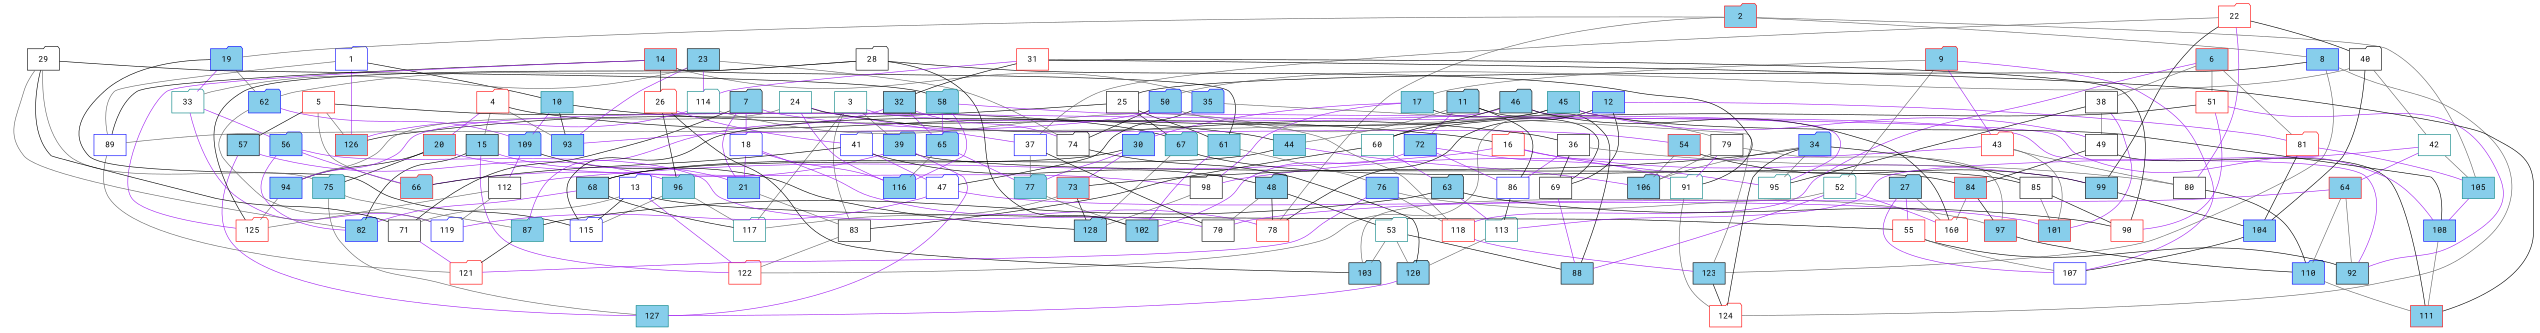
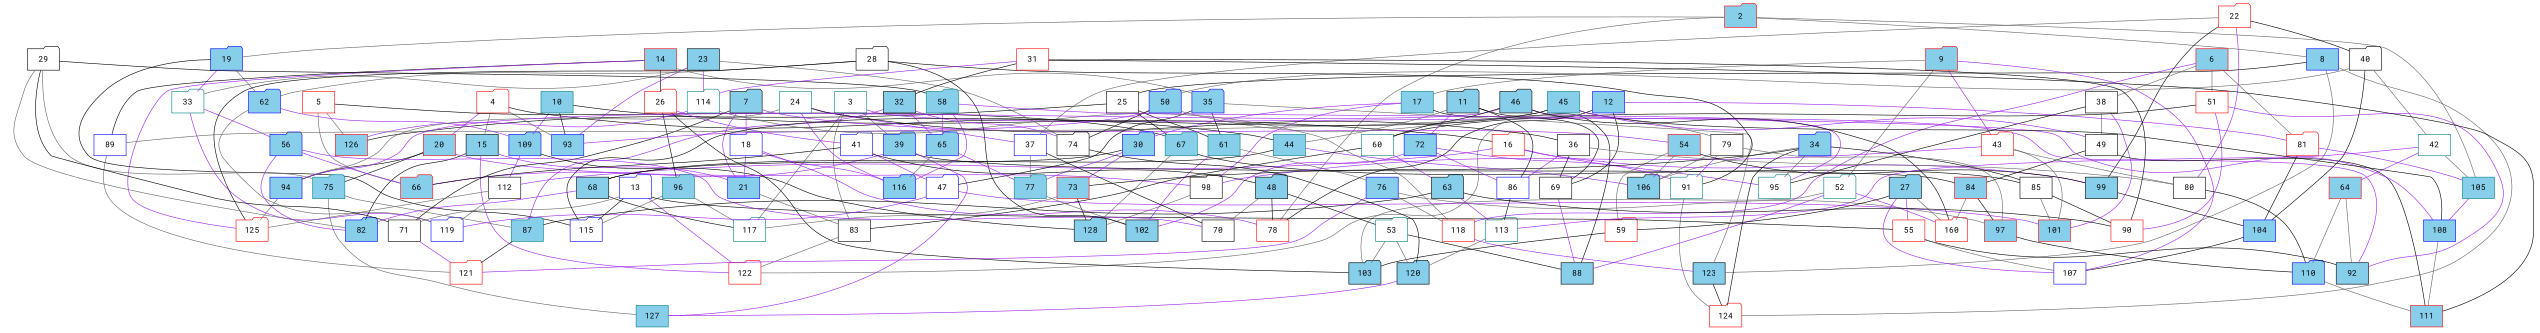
  graph {
    fontname="Roboto Mono"
    node [color=black fillcolor=skyblue fontname="Roboto Mono" shape=folder style=filled]
    edge [color=purple fontname="Roboto Mono"]
-   1 [color=blue fillcolor=white]
    10 [color=teal shape=box]
    89 [color=blue fillcolor=white shape=box]
    126 [color=red shape=box]
    93 [color=blue shape=box]
    16 [color=red fillcolor=white]
    109 [color=blue]
+   59 [color=red fillcolor=white]
    103
    121 [color=red fillcolor=white]
    2 [color=red]
    8 [color=blue shape=box]
    19 [color=blue]
    78 [color=red fillcolor=white shape=box]
    105 [color=teal shape=box]
    25 [fillcolor=white shape=box]
    123 [shape=box]
    124 [color=red fillcolor=white]
    115 [color=blue fillcolor=white]
    33 [color=teal fillcolor=white]
    62 [color=blue]
    108 [color=blue shape=box]
    3 [color=teal fillcolor=white shape=box]
    39 [color=blue]
    83 [fillcolor=white shape=box]
    92 [shape=box]
    117 [color=teal fillcolor=white]
    66 [color=red]
    84 [color=red shape=box]
    127 [color=teal shape=box]
    122 [color=red fillcolor=white]
    4 [color=red fillcolor=white]
    15 [shape=box]
    20 [color=red shape=box]
    44 [color=teal shape=box]
    21 [color=blue shape=box]
    82 [color=blue]
    98 [fillcolor=white]
    75 [color=teal]
    94 [color=blue shape=box]
    68 [shape=box]
    106
    5 [color=red fillcolor=white shape=box]
-   57 [shape=box]
    67 [color=teal]
    96 [color=teal]
    85 [fillcolor=white shape=box]
    128
    6 [color=red shape=box]
    38 [fillcolor=white shape=box]
    51 [color=red fillcolor=white shape=box]
    81 [color=red fillcolor=white]
    118 [color=red fillcolor=white shape=box]
    95 [color=teal fillcolor=white]
    49 [fillcolor=white shape=box]
    101 [color=red shape=box]
    90 [color=red fillcolor=white shape=box]
    60 [color=teal fillcolor=white shape=box]
    104 [color=blue shape=box]
    18 [color=blue fillcolor=white]
    7
    54 [color=red shape=box]
    71 [fillcolor=white shape=box]
    116 [color=blue]
    99 [shape=box]
    61 [color=teal shape=box]
    9 [color=red]
    17 [color=teal shape=box]
    43 [color=red fillcolor=white]
    52 [color=teal fillcolor=white]
    107 [color=blue fillcolor=white shape=box]
    69 [fillcolor=white shape=box]
    30 [color=blue]
    80 [fillcolor=white shape=box]
    88 [shape=box]
    n76 [color=red fillcolor=white label=160]
    112 [fillcolor=white shape=box]
    11
    72 [color=blue shape=box]
    86 [color=blue fillcolor=white shape=box]
    91 [color=teal fillcolor=white]
    102 [shape=box]
    113 [color=teal fillcolor=white]
    12 [color=blue shape=box]
    13 [color=blue fillcolor=white]
    55 [color=red fillcolor=white shape=box]
    14 [color=red shape=box]
    26 [color=red fillcolor=white]
    35 [color=blue]
    125 [color=red fillcolor=white]
    41 [color=blue fillcolor=white]
    47 [color=blue fillcolor=white]
    119 [color=blue fillcolor=white]
    73 [color=red shape=box]
    77 [color=teal]
    56 [color=blue]
    87 [color=teal]
    22 [color=red fillcolor=white]
    37 [color=blue fillcolor=white shape=box]
    40 [fillcolor=white]
    70 [fillcolor=white shape=box]
    42 [color=teal fillcolor=white shape=box]
    50 [color=blue]
    110 [color=blue]
    23 [shape=box]
    74 [fillcolor=white]
    114 [color=teal fillcolor=white]
    120
    24 [color=teal fillcolor=white shape=box]
    36 [fillcolor=white shape=box]
    76 [color=blue shape=box]
    48
    27
    28 [fillcolor=white]
    29 [fillcolor=white]
    58 [color=teal]
    65 [color=blue]
    31 [color=red fillcolor=white shape=box]
    32 [shape=box]
    111 [color=red shape=box]
    34 [color=blue]
    97 [color=red shape=box]
    64 [color=red shape=box]
    79 [fillcolor=white shape=box]
    53 [color=teal fillcolor=white]
    45 [color=teal shape=box]
    46
    63
-   1 -- 10 [color=black]
-   1 -- 89 [color=gray40]
-   1 -- 126
    10 -- 93 [color=black]
    10 -- 16 [color=black]
    10 -- 109
    89 -- 121 [color=gray40]
    16 -- 95
    16 -- 99
    16 -- 112
    109 -- 128 [color=black]
    109 -- 112
+   59 -- 103 [color=black]
    2 -- 8 [color=gray40]
    2 -- 19 [color=gray40]
    2 -- 78 [color=gray40]
    2 -- 105 [color=gray40]
    8 -- 25 [color=black]
    8 -- 123 [color=gray40]
    8 -- 124 [color=gray40]
    19 -- 115 [color=black]
    19 -- 33
    19 -- 62 [color=gray40]
    105 -- 108
    25 -- 126 [color=black]
    25 -- 67 [color=black]
    25 -- 61 [color=black]
    123 -- 124 [color=black]
    33 -- 119
    33 -- 56
    62 -- 109
    62 -- 119 [color=gray40]
    108 -- 111 [color=gray40]
    3 -- 39 [color=gray40]
    3 -- 83 [color=gray40]
    3 -- 92
    3 -- 117 [color=gray40]
    39 -- 66
    39 -- 84 [color=black]
    39 -- 127
    83 -- 122 [color=gray40]
    84 -- n76 [color=gray40]
    84 -- 97 [color=black]
    4 -- 93 [color=gray40]
    4 -- 15 [color=gray40]
    4 -- 20
    4 -- 44 [color=black]
    15 -- 122
    15 -- 21
    15 -- 82 [color=black]
    20 -- 98
    20 -- 75 [color=black]
    20 -- 94 [color=black]
    44 -- 68 [color=black]
    44 -- 106
    21 -- 83 [color=gray40]
    98 -- 128 [color=gray40]
    75 -- 127 [color=gray40]
    75 -- 87 [color=gray40]
    94 -- 125 [color=gray40]
    68 -- 117 [color=black]
    68 -- 82
    5 -- 126 [color=gray40]
    5 -- 66 [color=gray40]
-   5 -- 57 [color=black]
    5 -- 67 [color=black]
-   57 -- 127
-   57 -- 96
    67 -- 85 [color=black]
    67 -- 128 [color=gray40]
    96 -- 115 [color=gray40]
    96 -- 117 [color=gray40]
    85 -- 101 [color=gray40]
    85 -- 90 [color=black]
    6 -- 38 [color=gray40]
    6 -- 51 [color=gray40]
    6 -- 81 [color=gray40]
    6 -- 118
    38 -- 95 [color=black]
    38 -- 49 [color=gray40]
    38 -- 101
    51 -- 92
    51 -- 90
    51 -- 60 [color=black]
    81 -- 105
    81 -- 104 [color=black]
    118 -- 123
    49 -- 84 [color=black]
    49 -- 111 [color=black]
    60 -- 83 [color=black]
    60 -- 63
    104 -- 107 [color=black]
    18 -- 78
    18 -- 21
    18 -- 116
    7 -- 21
    7 -- 18
    7 -- 54
    7 -- 71 [color=black]
+   54 -- 59 [color=gray40]
    54 -- 106 [color=gray40]
    54 -- 99 [color=black]
    71 -- 121
    99 -- 104 [color=black]
    61 -- 102
    61 -- 76 [color=gray40]
    9 -- 17 [color=gray40]
    9 -- 43
    9 -- 52 [color=gray40]
    9 -- 107
    17 -- 98
    17 -- 69 [color=black]
    17 -- 30
    43 -- 98
    43 -- 101 [color=gray40]
    43 -- 80 [color=gray40]
    52 -- 103 [color=gray40]
    52 -- 88
    52 -- n76
    69 -- 88
    30 -- 68 [color=black]
    30 -- 73
    30 -- 77
    80 -- 110 [color=black]
    112 -- 125 [color=gray40]
    112 -- 119 [color=gray40]
    11 -- 44 [color=gray40]
    11 -- 88 [color=black]
    11 -- 72
    11 -- 86 [color=black]
    72 -- 86
    72 -- 91
    72 -- 102
    86 -- 113 [color=black]
    91 -- 124 [color=gray40]
    113 -- 120 [color=gray40]
    12 -- 78 [color=black]
    12 -- 122 [color=gray40]
    12 -- 81
    12 -- 69 [color=black]
    13 -- 115 [color=black]
    13 -- 122
    13 -- 71 [color=gray40]
    13 -- 55 [color=black]
    55 -- 92 [color=black]
    55 -- 107 [color=gray40]
    14 -- 89 [color=black]
    14 -- 26 [color=black]
    14 -- 35 [color=gray40]
    14 -- 125
    26 -- 103 [color=black]
    26 -- 96 [color=black]
    26 -- 41
    35 -- 123 [color=gray40]
-   14 -- 61 [color=black]
+   35 -- 61 [color=black]
    35 -- 47 [color=black]
    41 -- 66 [color=black]
    41 -- 47
    41 -- 48 [color=black]
    47 -- 101
    47 -- 119
    73 -- 117 [color=gray40]
    73 -- 128 [color=black]
    77 -- 102 [color=gray40]
    56 -- 66
    56 -- 82
    56 -- 70
    87 -- 121 [color=black]
    22 -- 99 [color=black]
    22 -- 80
    22 -- 37 [color=gray40]
    22 -- 40 [color=black]
    37 -- 77 [color=gray40]
    37 -- 70 [color=black]
    40 -- 104 [color=black]
    40 -- 42 [color=gray40]
    40 -- 50 [color=gray40]
    42 -- 105 [color=gray40]
    42 -- 113
    42 -- 64
    50 -- 93
    50 -- 74 [color=black]
    50 -- 79 [color=gray40]
    110 -- 111 [color=gray40]
    23 -- 93
    23 -- 33 [color=gray40]
    23 -- 74 [color=gray40]
    23 -- 114
    74 -- 120 [color=black]
    114 -- 126
    114 -- 118 [color=gray40]
    120 -- 127
    24 -- 94 [color=gray40]
    24 -- 116
    24 -- 37
    24 -- 36 [color=black]
    36 -- 69 [color=black]
    36 -- 80 [color=gray40]
    36 -- 86
    76 -- 121
    76 -- 118 [color=gray40]
    76 -- 97 [color=gray40]
    48 -- 78 [color=black]
    48 -- 70 [color=gray40]
    48 -- 53 [color=black]
+   27 -- 59 [color=black]
    27 -- 107
    27 -- n76 [color=gray40]
    27 -- 55
    28 -- 62 [color=gray40]
    28 -- 91 [color=black]
    28 -- 102 [color=black]
    28 -- 125 [color=black]
    29 -- 82 [color=gray40]
    29 -- 75 [color=gray40]
    29 -- 71 [color=black]
    29 -- 58 [color=black]
    58 -- 108
    58 -- 116
    58 -- 65
    65 -- 116 [color=gray40]
    65 -- 77
    31 -- 90 [color=black]
    31 -- 114
    31 -- 32 [color=black]
    31 -- 111 [color=black]
    32 -- 87
    32 -- 74
    32 -- 65
    34 -- 124 [color=black]
    34 -- 106 [color=gray40]
    34 -- 85 [color=black]
    34 -- 95 [color=gray40]
    34 -- 73 [color=black]
    97 -- 110 [color=black]
    64 -- 92 [color=gray40]
-   64 -- 70
    64 -- 110 [color=gray40]
    79 -- 106 [color=gray40]
    79 -- 91
    79 -- 97 [color=gray40]
    53 -- 103 [color=gray40]
    53 -- 88 [color=black]
    53 -- 120 [color=gray40]
    45 -- 89 [color=gray40]
    45 -- 115 [color=black]
    45 -- 108 [color=black]
    45 -- 49
    46 -- 94
    46 -- 95
    46 -- 60 [color=black]
    46 -- n76 [color=black]
    63 -- 90 [color=black]
    63 -- 113
    63 -- 87 [color=black]
  }
